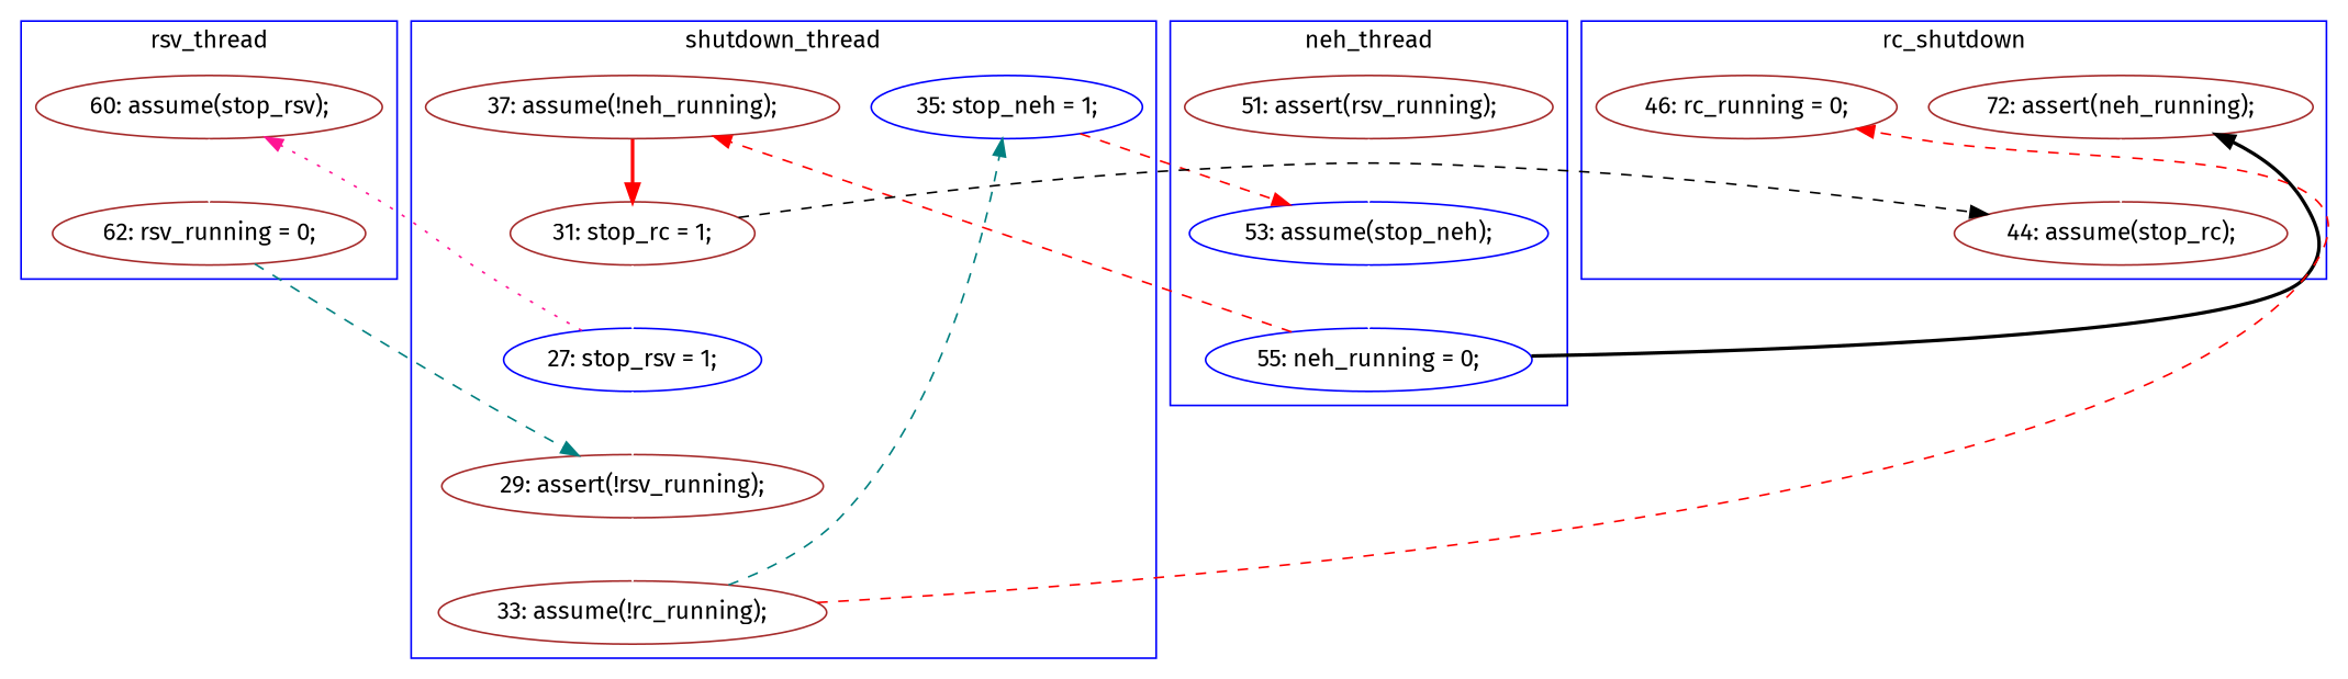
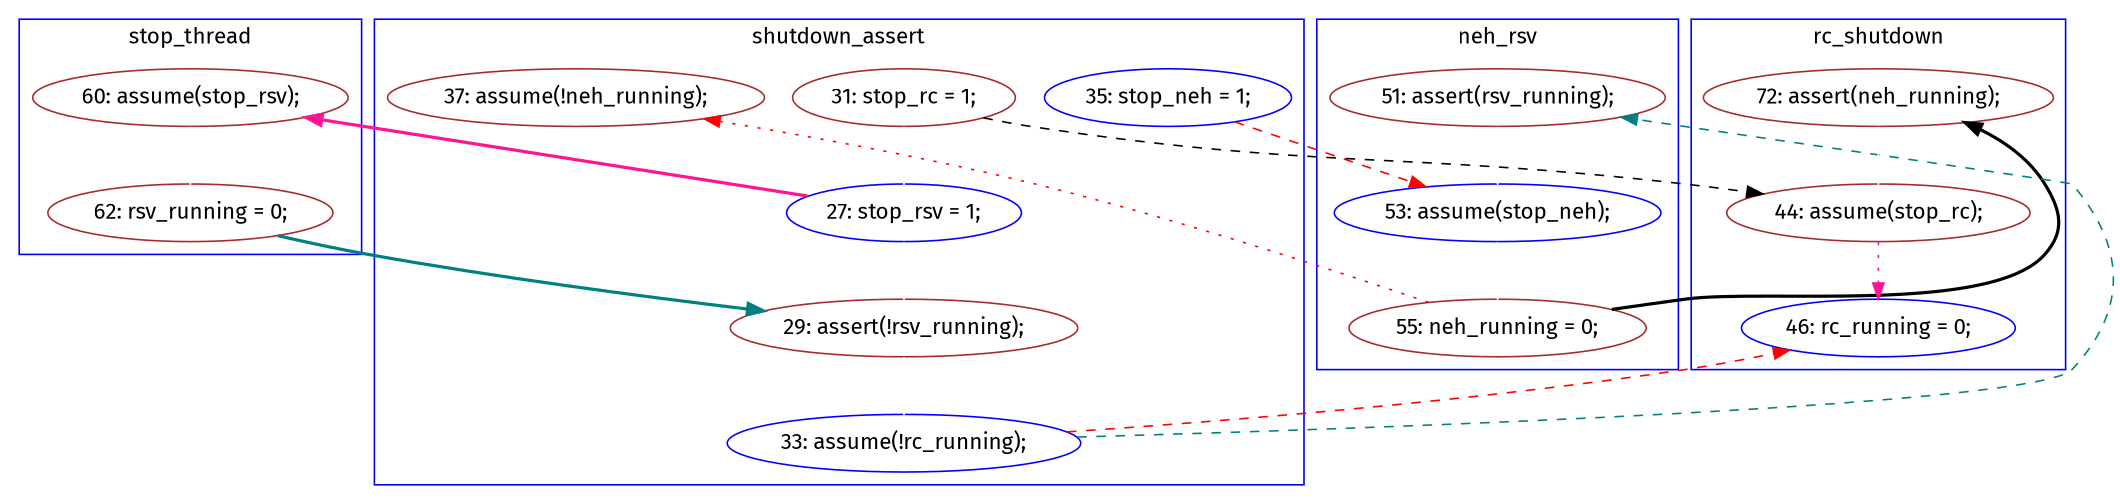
  digraph {
    fontname="Fira Sans"
    node [color=brown fontname="Fira Sans"]
    edge [color=white fontname="Fira Sans" style=solid]
    n1 [label="60: assume(stop_rsv);"]
    n2 [label="62: rsv_running = 0;"]
-   n3 [color=blue label="55: neh_running = 0;"]
+   n3 [label="55: neh_running = 0;"]
    n4 [color=blue label="53: assume(stop_neh);"]
    n5 [label="51: assert(rsv_running);"]
    n6 [color=blue label="27: stop_rsv = 1;"]
-   n7 [label="33: assume(!rc_running);"]
+   n7 [color=blue label="33: assume(!rc_running);"]
    n8 [color=blue label="35: stop_neh = 1;"]
    n9 [label="29: assert(!rsv_running);"]
    n10 [label="31: stop_rc = 1;"]
    n11 [label="37: assume(!neh_running);"]
    n12 [label="72: assert(neh_running);"]
    n13 [label="44: assume(stop_rc);"]
-   n14 [label="46: rc_running = 0;"]
+   n14 [color=blue label="46: rc_running = 0;"]
    subgraph cluster_1 {
      color=blue
-     label=rsv_thread
+     label=stop_thread
      n1
      n2
    }
    subgraph cluster_2 {
      color=blue
-     label=neh_thread
+     label=neh_rsv
      n3
      n4
      n5
    }
    subgraph cluster_3 {
      color=blue
-     label=shutdown_thread
+     label=shutdown_assert
      n6
      n7
      n8
      n9
      n10
      n11
    }
    subgraph cluster_4 {
      color=blue
      label=rc_shutdown
      n12
      n13
      n14
    }
    n1 -> n2
-   n2 -> n9 [color=teal constraint=false style=dashed]
-   n3 -> n11 [color=red constraint=false style=dashed]
+   n2 -> n9 [color=teal constraint=false style=bold]
+   n3 -> n11 [color=red constraint=false style=dotted]
    n3 -> n12 [color=black constraint=false style=bold]
    n4 -> n3
    n5 -> n4
-   n6 -> n1 [color=deeppink constraint=false style=dotted]
+   n6 -> n1 [color=deeppink constraint=false style=bold]
    n6 -> n9
-   n7 -> n8 [color=teal constraint=false style=dashed]
+   n7 -> n5 [color=teal constraint=false style=dashed]
    n7 -> n14 [color=red constraint=false style=dashed]
    n8 -> n4 [color=red constraint=false style=dashed]
    n9 -> n7
    n10 -> n6
    n10 -> n13 [color=black constraint=false style=dashed]
-   n11 -> n10 [color=red style=bold]
    n12 -> n13
+   n13 -> n14 [color=deeppink style=dotted]
  }
